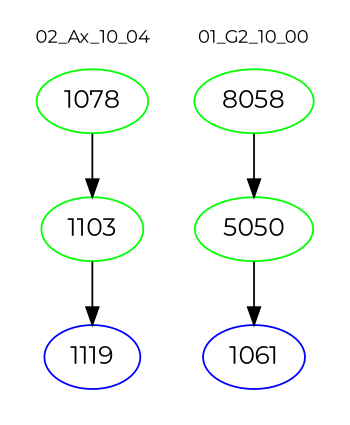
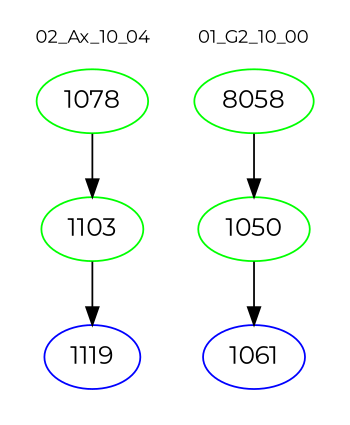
  digraph {
    fontname=Montserrat
    node [color=green fontname=Montserrat]
    edge [color=black fontname=Montserrat]
    n1 [label=1078]
    n2 [label=1103]
    n3 [color=blue label=1119]
    n4 [label=8058]
-   n5 [label=5050]
+   n5 [label=1050]
    n6 [color=blue label=1061]
    subgraph cluster_1 {
      color=white
      fontsize=10
      label="02_Ax_10_04"
      n1
      n2
      n3
    }
    subgraph cluster_2 {
      color=white
      fontsize=10
      label="01_G2_10_00"
      n4
      n5
      n6
    }
    n1 -> n2
    n2 -> n3
    n4 -> n5
    n5 -> n6
  }
